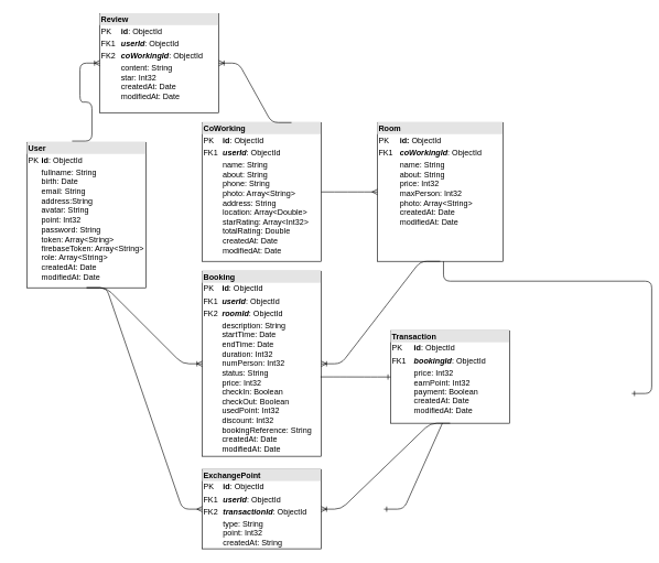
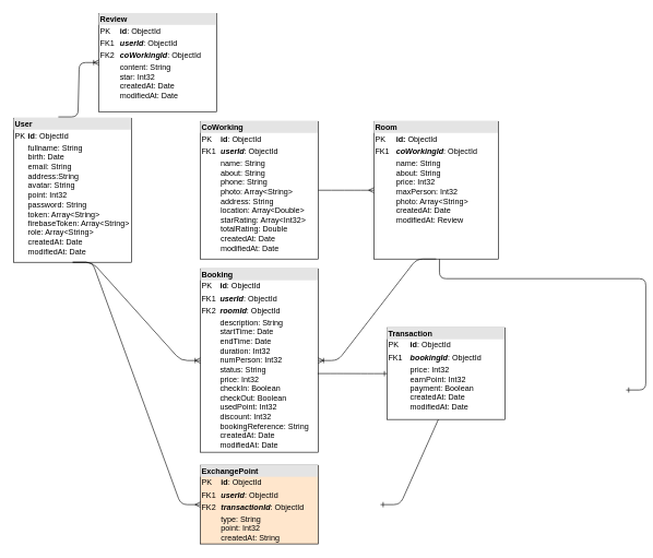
  <mxCell id="0" />
  <mxCell id="1" parent="0" />
  <mxCell id="2" value="" style="edgeStyle=entityRelationEdgeStyle;endArrow=ERzeroToMany;startArrow=ERone;endFill=1;startFill=0;" parent="1" edge="1"><mxGeometry width="100" height="100" relative="1" as="geometry"><mxPoint x="580" y="770" as="sourcePoint" /><mxPoint x="705" y="625" as="targetPoint" /></mxGeometry></mxCell>
  <mxCell id="3" value="" style="edgeStyle=entityRelationEdgeStyle;endArrow=ERzeroToMany;startArrow=ERone;endFill=1;startFill=0;" parent="1" edge="1"><mxGeometry width="100" height="100" relative="1" as="geometry"><mxPoint x="955" y="595" as="sourcePoint" /><mxPoint x="700" y="255" as="targetPoint" /></mxGeometry></mxCell>
- <mxCell id="4" value="&lt;div style=&quot;box-sizing: border-box ; width: 100% ; background: #e4e4e4 ; padding: 2px&quot;&gt;&lt;b&gt;User&lt;/b&gt;&lt;br&gt;&lt;/div&gt;&lt;table style=&quot;width: 100% ; font-size: 1em&quot; cellspacing=&quot;0&quot; cellpadding=&quot;2&quot;&gt;&lt;tbody&gt;&lt;tr&gt;&lt;td&gt;PK&lt;/td&gt;&lt;td&gt;&lt;b&gt;id&lt;/b&gt;: ObjectId&lt;br&gt;&lt;/td&gt;&lt;/tr&gt;&lt;tr&gt;&lt;td&gt;&lt;br&gt;&lt;/td&gt;&lt;td&gt;fullname: String&lt;br&gt;birth: Date&lt;br&gt;email: String&lt;br&gt;address:String&lt;br&gt;avatar: String&lt;br&gt;point: Int32&lt;br&gt;password: String&lt;br&gt;token: Array&amp;lt;String&amp;gt;&lt;br&gt;firebaseToken: Array&amp;lt;String&amp;gt;&lt;br&gt;role: Array&amp;lt;String&amp;gt;&lt;br&gt;createdAt: Date&lt;br&gt;modifiedAt: Date&lt;br&gt;&lt;br&gt;&lt;br&gt;&lt;/td&gt;&lt;/tr&gt;&lt;tr&gt;&lt;td&gt;&lt;br&gt;&lt;/td&gt;&lt;td&gt;&lt;br&gt;&lt;/td&gt;&lt;/tr&gt;&lt;/tbody&gt;&lt;/table&gt;" style="verticalAlign=top;align=left;overflow=fill;html=1;" vertex="1" parent="1"><mxGeometry x="40" y="215" width="180" height="220" as="geometry" /></mxCell>
+ <mxCell id="4" value="&lt;div style=&quot;box-sizing: border-box ; width: 100% ; background: #e4e4e4 ; padding: 2px&quot;&gt;&lt;b&gt;User&lt;/b&gt;&lt;br&gt;&lt;/div&gt;&lt;table style=&quot;width: 100% ; font-size: 1em&quot; cellspacing=&quot;0&quot; cellpadding=&quot;2&quot;&gt;&lt;tbody&gt;&lt;tr&gt;&lt;td&gt;PK&lt;/td&gt;&lt;td&gt;&lt;b&gt;id&lt;/b&gt;: ObjectId&lt;br&gt;&lt;/td&gt;&lt;/tr&gt;&lt;tr&gt;&lt;td&gt;&lt;br&gt;&lt;/td&gt;&lt;td&gt;fullname: String&lt;br&gt;birth: Date&lt;br&gt;email: String&lt;br&gt;address:String&lt;br&gt;avatar: String&lt;br&gt;point: Int32&lt;br&gt;password: String&lt;br&gt;token: Array&amp;lt;String&amp;gt;&lt;br&gt;firebaseToken: Array&amp;lt;String&amp;gt;&lt;br&gt;role: Array&amp;lt;String&amp;gt;&lt;br&gt;createdAt: Date&lt;br&gt;modifiedAt: Date&lt;br&gt;&lt;br&gt;&lt;br&gt;&lt;/td&gt;&lt;/tr&gt;&lt;tr&gt;&lt;td&gt;&lt;br&gt;&lt;/td&gt;&lt;td&gt;&lt;br&gt;&lt;/td&gt;&lt;/tr&gt;&lt;/tbody&gt;&lt;/table&gt;" style="verticalAlign=top;align=left;overflow=fill;html=1;" vertex="1" parent="1"><mxGeometry x="20" y="180" width="180" height="220" as="geometry" /></mxCell>
  <mxCell id="5" value="&lt;div style=&quot;box-sizing: border-box ; width: 100% ; background: #e4e4e4 ; padding: 2px&quot;&gt;&lt;b&gt;CoWorking&lt;/b&gt;&lt;/div&gt;&lt;table style=&quot;width: 100% ; font-size: 1em&quot; cellspacing=&quot;0&quot; cellpadding=&quot;2&quot;&gt;&lt;tbody&gt;&lt;tr&gt;&lt;td&gt;PK&lt;/td&gt;&lt;td&gt;&lt;b&gt;id&lt;/b&gt;: ObjectId&lt;br&gt;&lt;/td&gt;&lt;/tr&gt;&lt;tr&gt;&lt;td&gt;FK1&lt;/td&gt;&lt;td&gt;&lt;b&gt;&lt;i&gt;userId&lt;/i&gt;&lt;/b&gt;: ObjectId&lt;br&gt;&lt;/td&gt;&lt;/tr&gt;&lt;tr&gt;&lt;td&gt;&lt;br&gt;&lt;/td&gt;&lt;td&gt;name: String&lt;br&gt;about: String&lt;br&gt;phone: String&lt;br&gt;photo: Array&amp;lt;String&amp;gt;&lt;br&gt;address: String&lt;br&gt;location: Array&amp;lt;Double&amp;gt;&lt;br&gt;starRating: Array&amp;lt;Int32&amp;gt;&lt;br&gt;totalRating: Double&lt;br&gt;createdAt: Date&lt;br&gt;modifiedAt: Date&lt;br&gt;&lt;br&gt;&lt;/td&gt;&lt;/tr&gt;&lt;/tbody&gt;&lt;/table&gt;" style="verticalAlign=top;align=left;overflow=fill;html=1;fillColor=#ffffff;gradientColor=none;" vertex="1" parent="1"><mxGeometry x="305" y="185" width="180" height="210" as="geometry" /></mxCell>
- <mxCell id="6" value="&lt;div style=&quot;box-sizing: border-box ; width: 100% ; background: #e4e4e4 ; padding: 2px&quot;&gt;&lt;b&gt;Room&lt;/b&gt;&lt;/div&gt;&lt;table style=&quot;width: 100% ; font-size: 1em&quot; cellspacing=&quot;0&quot; cellpadding=&quot;2&quot;&gt;&lt;tbody&gt;&lt;tr&gt;&lt;td&gt;PK&lt;/td&gt;&lt;td&gt;&lt;b&gt;id: &lt;/b&gt;ObjectId&lt;br&gt;&lt;b&gt;&lt;/b&gt;&lt;/td&gt;&lt;/tr&gt;&lt;tr&gt;&lt;td&gt;FK1&lt;/td&gt;&lt;td&gt;&lt;i&gt;&lt;b&gt;coWorkingId&lt;/b&gt;&lt;/i&gt;: ObjectId&lt;br&gt;&lt;/td&gt;&lt;/tr&gt;&lt;tr&gt;&lt;td&gt;&lt;br&gt;&lt;/td&gt;&lt;td&gt;name: String&lt;br&gt;about: String&lt;br&gt;price: Int32&lt;br&gt;maxPerson: Int32&lt;br&gt;photo: Array&amp;lt;String&amp;gt;&lt;br&gt;createdAt: Date&lt;br&gt;modifiedAt: Date&lt;br&gt;&lt;br&gt;&lt;/td&gt;&lt;/tr&gt;&lt;/tbody&gt;&lt;/table&gt;" style="verticalAlign=top;align=left;overflow=fill;html=1;fillColor=#ffffff;gradientColor=none;" vertex="1" parent="1"><mxGeometry x="570" y="185" width="190" height="210" as="geometry" /></mxCell>
+ <mxCell id="6" value="&lt;div style=&quot;box-sizing: border-box ; width: 100% ; background: #e4e4e4 ; padding: 2px&quot;&gt;&lt;b&gt;Room&lt;/b&gt;&lt;/div&gt;&lt;table style=&quot;width: 100% ; font-size: 1em&quot; cellspacing=&quot;0&quot; cellpadding=&quot;2&quot;&gt;&lt;tbody&gt;&lt;tr&gt;&lt;td&gt;PK&lt;/td&gt;&lt;td&gt;&lt;b&gt;id: &lt;/b&gt;ObjectId&lt;br&gt;&lt;b&gt;&lt;/b&gt;&lt;/td&gt;&lt;/tr&gt;&lt;tr&gt;&lt;td&gt;FK1&lt;/td&gt;&lt;td&gt;&lt;i&gt;&lt;b&gt;coWorkingId&lt;/b&gt;&lt;/i&gt;: ObjectId&lt;br&gt;&lt;/td&gt;&lt;/tr&gt;&lt;tr&gt;&lt;td&gt;&lt;br&gt;&lt;/td&gt;&lt;td&gt;name: String&lt;br&gt;about: String&lt;br&gt;price: Int32&lt;br&gt;maxPerson: Int32&lt;br&gt;photo: Array&amp;lt;String&amp;gt;&lt;br&gt;createdAt: Date&lt;br&gt;modifiedAt: Review&lt;br&gt;&lt;br&gt;&lt;/td&gt;&lt;/tr&gt;&lt;/tbody&gt;&lt;/table&gt;" style="verticalAlign=top;align=left;overflow=fill;html=1;fillColor=#ffffff;gradientColor=none;" vertex="1" parent="1"><mxGeometry x="570" y="185" width="190" height="210" as="geometry" /></mxCell>
  <mxCell id="7" value="" style="edgeStyle=entityRelationEdgeStyle;fontSize=12;html=1;endArrow=ERmany;" edge="1" parent="1" source="5" target="6"><mxGeometry width="100" height="100" relative="1" as="geometry"><mxPoint x="340" y="540" as="sourcePoint" /><mxPoint x="440" y="440" as="targetPoint" /></mxGeometry></mxCell>
  <mxCell id="8" value="&lt;div style=&quot;box-sizing: border-box ; width: 100% ; background: #e4e4e4 ; padding: 2px&quot;&gt;&lt;b&gt;Review&lt;/b&gt;&lt;/div&gt;&lt;table style=&quot;width: 100% ; font-size: 1em&quot; cellspacing=&quot;0&quot; cellpadding=&quot;2&quot;&gt;&lt;tbody&gt;&lt;tr&gt;&lt;td&gt;PK&lt;/td&gt;&lt;td&gt;&lt;b&gt;id&lt;/b&gt;: ObjectId&lt;br&gt;&lt;/td&gt;&lt;/tr&gt;&lt;tr&gt;&lt;td&gt;FK1&lt;/td&gt;&lt;td&gt;&lt;i&gt;&lt;b&gt;userId&lt;/b&gt;&lt;/i&gt;: ObjectId&lt;br&gt;&lt;/td&gt;&lt;/tr&gt;&lt;tr&gt;&lt;td&gt;FK2&lt;br&gt;&lt;/td&gt;&lt;td&gt;&lt;i&gt;&lt;b&gt;coWorkingId&lt;/b&gt;&lt;/i&gt;: ObjectId&lt;br&gt;&lt;/td&gt;&lt;/tr&gt;&lt;tr&gt;&lt;td&gt;&lt;br&gt;&lt;/td&gt;&lt;td&gt;content: String&lt;br&gt;star: Int32&lt;br&gt;createdAt: Date&lt;br&gt;modifiedAt: Date&lt;br&gt;&lt;br&gt;&lt;/td&gt;&lt;/tr&gt;&lt;/tbody&gt;&lt;/table&gt;" style="verticalAlign=top;align=left;overflow=fill;html=1;" vertex="1" parent="1"><mxGeometry x="150" y="20" width="180" height="150" as="geometry" /></mxCell>
  <mxCell id="9" value="" style="edgeStyle=entityRelationEdgeStyle;fontSize=12;html=1;endArrow=ERoneToMany;entryX=0;entryY=0.5;entryDx=0;entryDy=0;exitX=0.378;exitY=-0.009;exitDx=0;exitDy=0;exitPerimeter=0;" edge="1" parent="1" source="4" target="8"><mxGeometry width="100" height="100" relative="1" as="geometry"><mxPoint x="120" y="200" as="sourcePoint" /><mxPoint x="220" y="100" as="targetPoint" /></mxGeometry></mxCell>
- <mxCell id="10" value="" style="edgeStyle=entityRelationEdgeStyle;fontSize=12;html=1;endArrow=ERoneToMany;exitX=0.75;exitY=0;exitDx=0;exitDy=0;" edge="1" parent="1" source="5" target="8"><mxGeometry width="100" height="100" relative="1" as="geometry"><mxPoint x="500" y="250" as="sourcePoint" /><mxPoint x="600" y="150" as="targetPoint" /></mxGeometry></mxCell>
  <mxCell id="11" value="&lt;div style=&quot;box-sizing: border-box ; width: 100% ; background: #e4e4e4 ; padding: 2px&quot;&gt;&lt;b&gt;Booking&lt;/b&gt;&lt;/div&gt;&lt;table style=&quot;width: 100% ; font-size: 1em&quot; cellspacing=&quot;0&quot; cellpadding=&quot;2&quot;&gt;&lt;tbody&gt;&lt;tr&gt;&lt;td&gt;PK&lt;/td&gt;&lt;td&gt;&lt;b&gt;id&lt;/b&gt;: ObjectId&lt;br&gt;&lt;/td&gt;&lt;/tr&gt;&lt;tr&gt;&lt;td&gt;FK1&lt;/td&gt;&lt;td&gt;&lt;i&gt;&lt;b&gt;userId&lt;/b&gt;&lt;/i&gt;: ObjectId&lt;br&gt;&lt;/td&gt;&lt;/tr&gt;&lt;tr&gt;&lt;td&gt;FK2&lt;br&gt;&lt;/td&gt;&lt;td&gt;&lt;i&gt;&lt;b&gt;roomId&lt;/b&gt;&lt;/i&gt;: ObjectId&lt;br&gt;&lt;/td&gt;&lt;/tr&gt;&lt;tr&gt;&lt;td&gt;&lt;br&gt;&lt;/td&gt;&lt;td&gt;description: String&lt;br&gt;startTime: Date&lt;br&gt;endTime: Date&lt;br&gt;duration: Int32&lt;br&gt;numPerson: Int32&lt;br&gt;status: String&lt;br&gt;price: Int32&lt;br&gt;checkIn: Boolean &lt;br&gt;checkOut: Boolean&lt;br&gt;usedPoint: Int32&lt;br&gt;discount: Int32&lt;br&gt;bookingReference: String&lt;br&gt;createdAt: Date&lt;br&gt;modifiedAt: Date&lt;br&gt;&lt;br&gt;&lt;/td&gt;&lt;/tr&gt;&lt;/tbody&gt;&lt;/table&gt;" style="verticalAlign=top;align=left;overflow=fill;html=1;" vertex="1" parent="1"><mxGeometry x="305" y="410" width="180" height="280" as="geometry" /></mxCell>
  <mxCell id="12" value="" style="edgeStyle=entityRelationEdgeStyle;fontSize=12;html=1;endArrow=ERoneToMany;exitX=0.5;exitY=1;exitDx=0;exitDy=0;entryX=0;entryY=0.5;entryDx=0;entryDy=0;" edge="1" parent="1" source="4" target="11"><mxGeometry width="100" height="100" relative="1" as="geometry"><mxPoint x="500" y="410" as="sourcePoint" /><mxPoint x="600" y="310" as="targetPoint" /></mxGeometry></mxCell>
  <mxCell id="13" value="" style="edgeStyle=entityRelationEdgeStyle;fontSize=12;html=1;endArrow=ERoneToMany;exitX=0.5;exitY=1;exitDx=0;exitDy=0;" edge="1" parent="1" source="6" target="11"><mxGeometry width="100" height="100" relative="1" as="geometry"><mxPoint x="500" y="410" as="sourcePoint" /><mxPoint x="600" y="310" as="targetPoint" /></mxGeometry></mxCell>
  <mxCell id="14" value="&lt;div style=&quot;box-sizing: border-box ; width: 100% ; background: #e4e4e4 ; padding: 2px&quot;&gt;&lt;b&gt;Transaction&lt;/b&gt;&lt;/div&gt;&lt;table style=&quot;width: 100% ; font-size: 1em&quot; cellspacing=&quot;0&quot; cellpadding=&quot;2&quot;&gt;&lt;tbody&gt;&lt;tr&gt;&lt;td&gt;PK&lt;/td&gt;&lt;td&gt;&lt;b&gt;id&lt;/b&gt;: ObjectId&lt;br&gt;&lt;/td&gt;&lt;/tr&gt;&lt;tr&gt;&lt;td&gt;FK1&lt;/td&gt;&lt;td&gt;&lt;i&gt;&lt;b&gt;bookingId&lt;/b&gt;&lt;/i&gt;: ObjectId&lt;br&gt;&lt;/td&gt;&lt;/tr&gt;&lt;tr&gt;&lt;td&gt;&lt;br&gt;&lt;/td&gt;&lt;td&gt;price: Int32&lt;br&gt;earnPoint: Int32&lt;br&gt;payment: Boolean&lt;br&gt;createdAt: Date&lt;br&gt;modifiedAt: Date&lt;br&gt;&lt;br&gt;&lt;/td&gt;&lt;/tr&gt;&lt;/tbody&gt;&lt;/table&gt;" style="verticalAlign=top;align=left;overflow=fill;html=1;" vertex="1" parent="1"><mxGeometry x="590" y="500" width="180" height="140" as="geometry" /></mxCell>
  <mxCell id="15" value="" style="edgeStyle=entityRelationEdgeStyle;fontSize=12;html=1;endArrow=ERone;endFill=1;exitX=0.994;exitY=0.571;exitDx=0;exitDy=0;exitPerimeter=0;" edge="1" parent="1" source="11" target="14"><mxGeometry width="100" height="100" relative="1" as="geometry"><mxPoint x="493" y="610" as="sourcePoint" /><mxPoint x="600" y="300" as="targetPoint" /></mxGeometry></mxCell>
- <mxCell id="16" value="&lt;div style=&quot;box-sizing: border-box ; width: 100% ; background: #e4e4e4 ; padding: 2px&quot;&gt;&lt;b&gt;ExchangePoint&lt;/b&gt;&lt;br&gt;&lt;/div&gt;&lt;table style=&quot;width: 100% ; font-size: 1em&quot; cellspacing=&quot;0&quot; cellpadding=&quot;2&quot;&gt;&lt;tbody&gt;&lt;tr&gt;&lt;td&gt;PK&lt;/td&gt;&lt;td&gt;&lt;b&gt;id&lt;/b&gt;: ObjectId&lt;br&gt;&lt;/td&gt;&lt;/tr&gt;&lt;tr&gt;&lt;td&gt;FK1&lt;/td&gt;&lt;td&gt;&lt;i&gt;&lt;b&gt;userId&lt;/b&gt;&lt;/i&gt;: ObjectId&lt;br&gt;&lt;/td&gt;&lt;/tr&gt;&lt;tr&gt;&lt;td&gt;FK2&lt;br&gt;&lt;/td&gt;&lt;td&gt;&lt;i&gt;&lt;b&gt;transactionId&lt;/b&gt;&lt;/i&gt;: ObjectId&lt;br&gt;&lt;/td&gt;&lt;/tr&gt;&lt;tr&gt;&lt;td&gt;&lt;br&gt;&lt;/td&gt;&lt;td&gt;type: String&lt;br&gt;point: Int32&lt;br&gt;createdAt: String&lt;br&gt;&lt;br&gt;&lt;/td&gt;&lt;/tr&gt;&lt;/tbody&gt;&lt;/table&gt;" style="verticalAlign=top;align=left;overflow=fill;html=1;" vertex="1" parent="1"><mxGeometry x="305" y="710" width="180" height="120" as="geometry" /></mxCell>
+ <mxCell id="16" value="&lt;div style=&quot;box-sizing: border-box ; width: 100% ; background: #e4e4e4 ; padding: 2px&quot;&gt;&lt;b&gt;ExchangePoint&lt;/b&gt;&lt;br&gt;&lt;/div&gt;&lt;table style=&quot;width: 100% ; font-size: 1em&quot; cellspacing=&quot;0&quot; cellpadding=&quot;2&quot;&gt;&lt;tbody&gt;&lt;tr&gt;&lt;td&gt;PK&lt;/td&gt;&lt;td&gt;&lt;b&gt;id&lt;/b&gt;: ObjectId&lt;br&gt;&lt;/td&gt;&lt;/tr&gt;&lt;tr&gt;&lt;td&gt;FK1&lt;/td&gt;&lt;td&gt;&lt;i&gt;&lt;b&gt;userId&lt;/b&gt;&lt;/i&gt;: ObjectId&lt;br&gt;&lt;/td&gt;&lt;/tr&gt;&lt;tr&gt;&lt;td&gt;FK2&lt;br&gt;&lt;/td&gt;&lt;td&gt;&lt;i&gt;&lt;b&gt;transactionId&lt;/b&gt;&lt;/i&gt;: ObjectId&lt;br&gt;&lt;/td&gt;&lt;/tr&gt;&lt;tr&gt;&lt;td&gt;&lt;br&gt;&lt;/td&gt;&lt;td&gt;type: String&lt;br&gt;point: Int32&lt;br&gt;createdAt: String&lt;br&gt;&lt;br&gt;&lt;/td&gt;&lt;/tr&gt;&lt;/tbody&gt;&lt;/table&gt;" style="verticalAlign=top;align=left;overflow=fill;html=1;fillColor=#ffe6cc;" vertex="1" parent="1"><mxGeometry x="305" y="710" width="180" height="120" as="geometry" /></mxCell>
  <mxCell id="17" value="" style="edgeStyle=entityRelationEdgeStyle;fontSize=12;html=1;endArrow=ERmany;exitX=0.5;exitY=1;exitDx=0;exitDy=0;" edge="1" parent="1" source="4" target="16"><mxGeometry width="100" height="100" relative="1" as="geometry"><mxPoint x="-140" y="370" as="sourcePoint" /><mxPoint x="0" y="110" as="targetPoint" /></mxGeometry></mxCell>
- <mxCell id="18" value="" style="edgeStyle=entityRelationEdgeStyle;fontSize=12;html=1;endArrow=ERoneToMany;exitX=0.5;exitY=1;exitDx=0;exitDy=0;" edge="1" parent="1" source="14" target="16"><mxGeometry width="100" height="100" relative="1" as="geometry"><mxPoint x="500" y="520" as="sourcePoint" /><mxPoint x="600" y="420" as="targetPoint" /></mxGeometry></mxCell>
